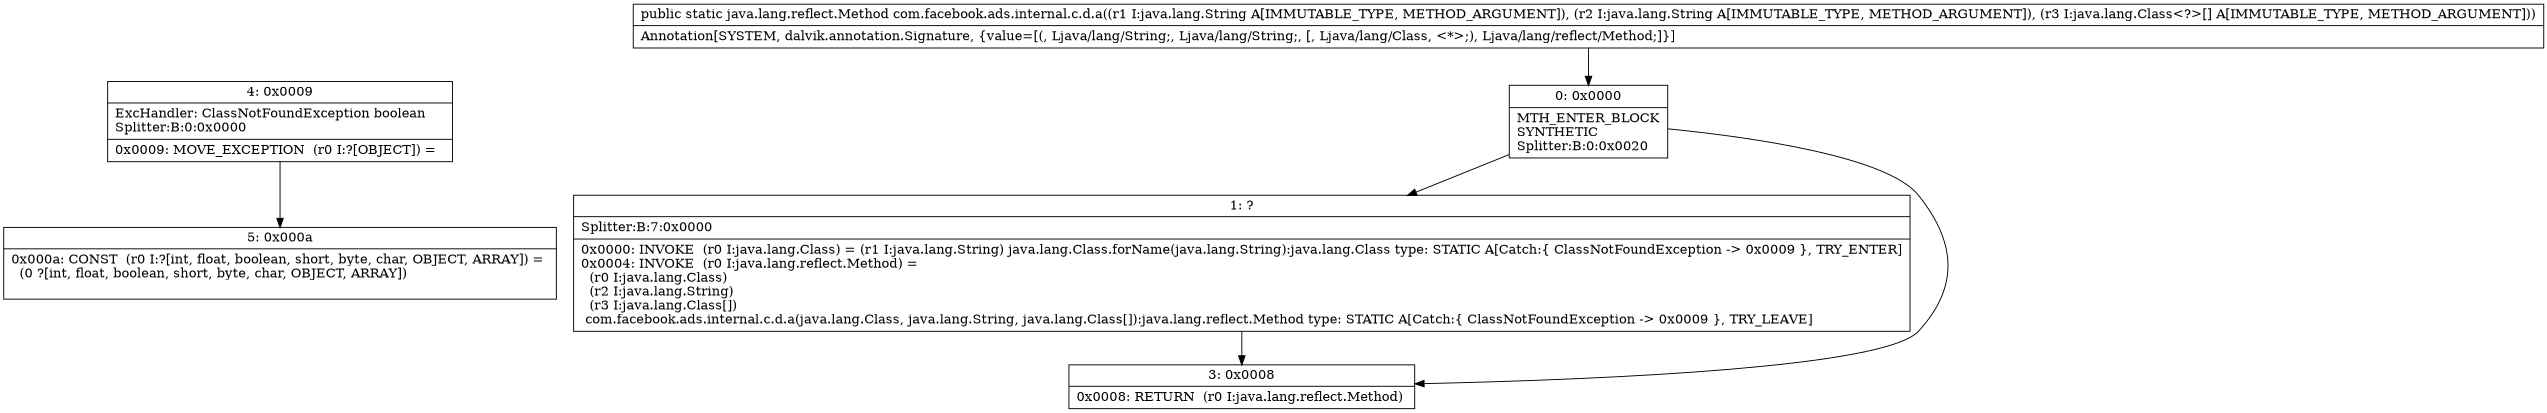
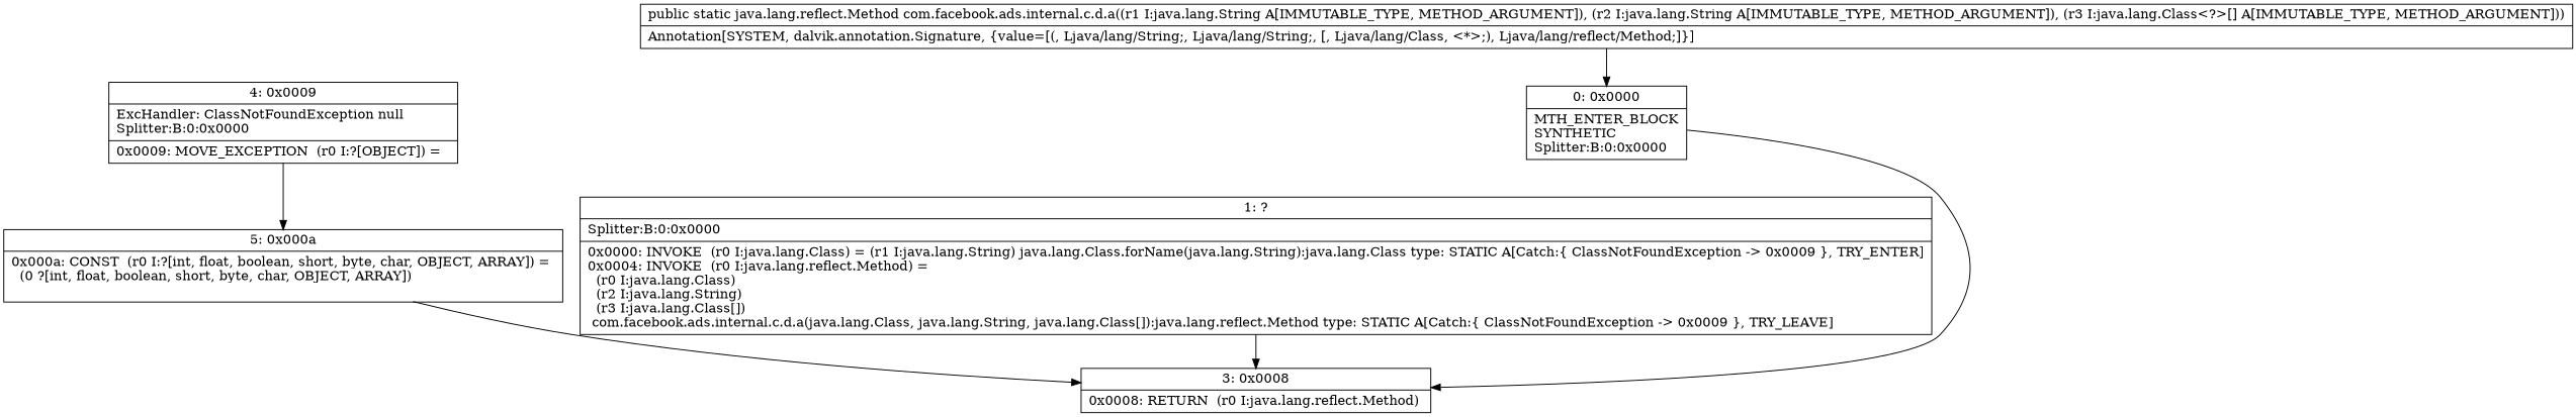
  digraph {
    node [shape=record]
-   n1 [label="{0\:\ 0x0000|MTH_ENTER_BLOCK\lSYNTHETIC\lSplitter:B:0:0x0020\l}"]
-   n2 [label="{1\:\ ?|Splitter:B:7:0x0000\l|0x0000: INVOKE  (r0 I:java.lang.Class) = (r1 I:java.lang.String) java.lang.Class.forName(java.lang.String):java.lang.Class type: STATIC A[Catch:\{ ClassNotFoundException \-\> 0x0009 \}, TRY_ENTER]\l0x0004: INVOKE  (r0 I:java.lang.reflect.Method) = \l  (r0 I:java.lang.Class)\l  (r2 I:java.lang.String)\l  (r3 I:java.lang.Class[])\l com.facebook.ads.internal.c.d.a(java.lang.Class, java.lang.String, java.lang.Class[]):java.lang.reflect.Method type: STATIC A[Catch:\{ ClassNotFoundException \-\> 0x0009 \}, TRY_LEAVE]\l}"]
+   n1 [label="{0\:\ 0x0000|MTH_ENTER_BLOCK\lSYNTHETIC\lSplitter:B:0:0x0000\l}"]
+   n2 [label="{1\:\ ?|Splitter:B:0:0x0000\l|0x0000: INVOKE  (r0 I:java.lang.Class) = (r1 I:java.lang.String) java.lang.Class.forName(java.lang.String):java.lang.Class type: STATIC A[Catch:\{ ClassNotFoundException \-\> 0x0009 \}, TRY_ENTER]\l0x0004: INVOKE  (r0 I:java.lang.reflect.Method) = \l  (r0 I:java.lang.Class)\l  (r2 I:java.lang.String)\l  (r3 I:java.lang.Class[])\l com.facebook.ads.internal.c.d.a(java.lang.Class, java.lang.String, java.lang.Class[]):java.lang.reflect.Method type: STATIC A[Catch:\{ ClassNotFoundException \-\> 0x0009 \}, TRY_LEAVE]\l}"]
    n3 [label="{3\:\ 0x0008|0x0008: RETURN  (r0 I:java.lang.reflect.Method) \l}"]
-   n4 [label="{4\:\ 0x0009|ExcHandler: ClassNotFoundException boolean\lSplitter:B:0:0x0000\l|0x0009: MOVE_EXCEPTION  (r0 I:?[OBJECT]) =  \l}"]
+   n4 [label="{4\:\ 0x0009|ExcHandler: ClassNotFoundException null\lSplitter:B:0:0x0000\l|0x0009: MOVE_EXCEPTION  (r0 I:?[OBJECT]) =  \l}"]
    n5 [label="{5\:\ 0x000a|0x000a: CONST  (r0 I:?[int, float, boolean, short, byte, char, OBJECT, ARRAY]) = \l  (0 ?[int, float, boolean, short, byte, char, OBJECT, ARRAY])\l \l}"]
    n6 [label="{public static java.lang.reflect.Method com.facebook.ads.internal.c.d.a((r1 I:java.lang.String A[IMMUTABLE_TYPE, METHOD_ARGUMENT]), (r2 I:java.lang.String A[IMMUTABLE_TYPE, METHOD_ARGUMENT]), (r3 I:java.lang.Class\<?\>[] A[IMMUTABLE_TYPE, METHOD_ARGUMENT]))  | Annotation[SYSTEM, dalvik.annotation.Signature, \{value=[(, Ljava\/lang\/String;, Ljava\/lang\/String;, [, Ljava\/lang\/Class, \<*\>;), Ljava\/lang\/reflect\/Method;]\}]\l}"]
-   n1 -> n2
    n1 -> n3
    n2 -> n3
    n4 -> n5
+   n5 -> n3
    n6 -> n1
  }
